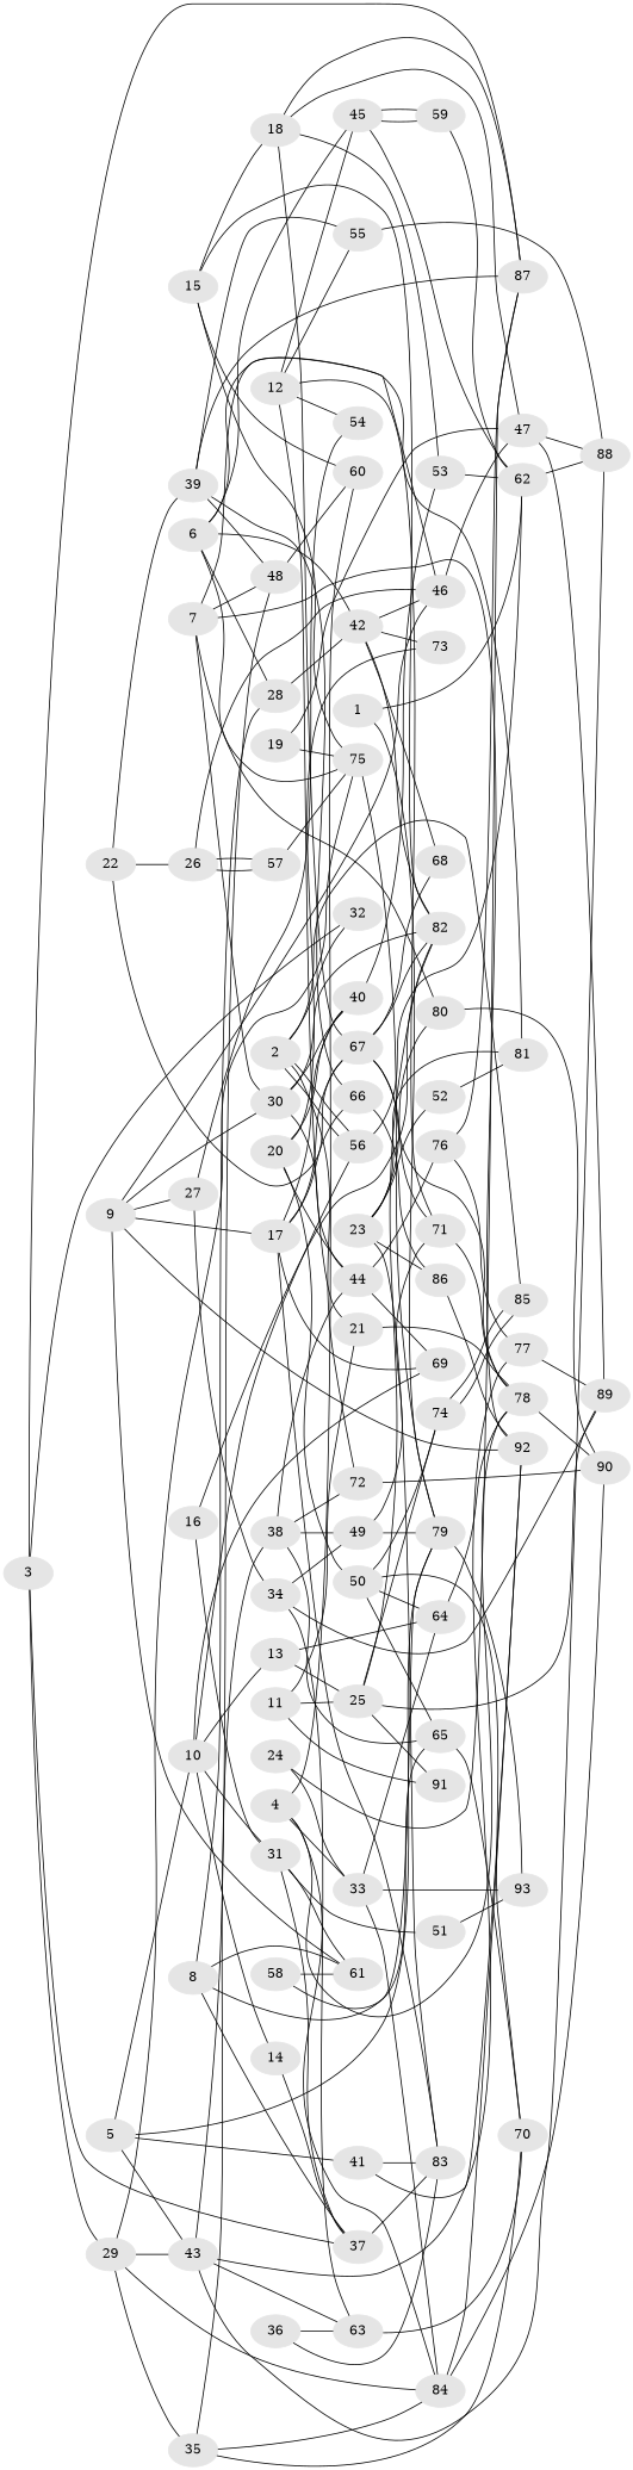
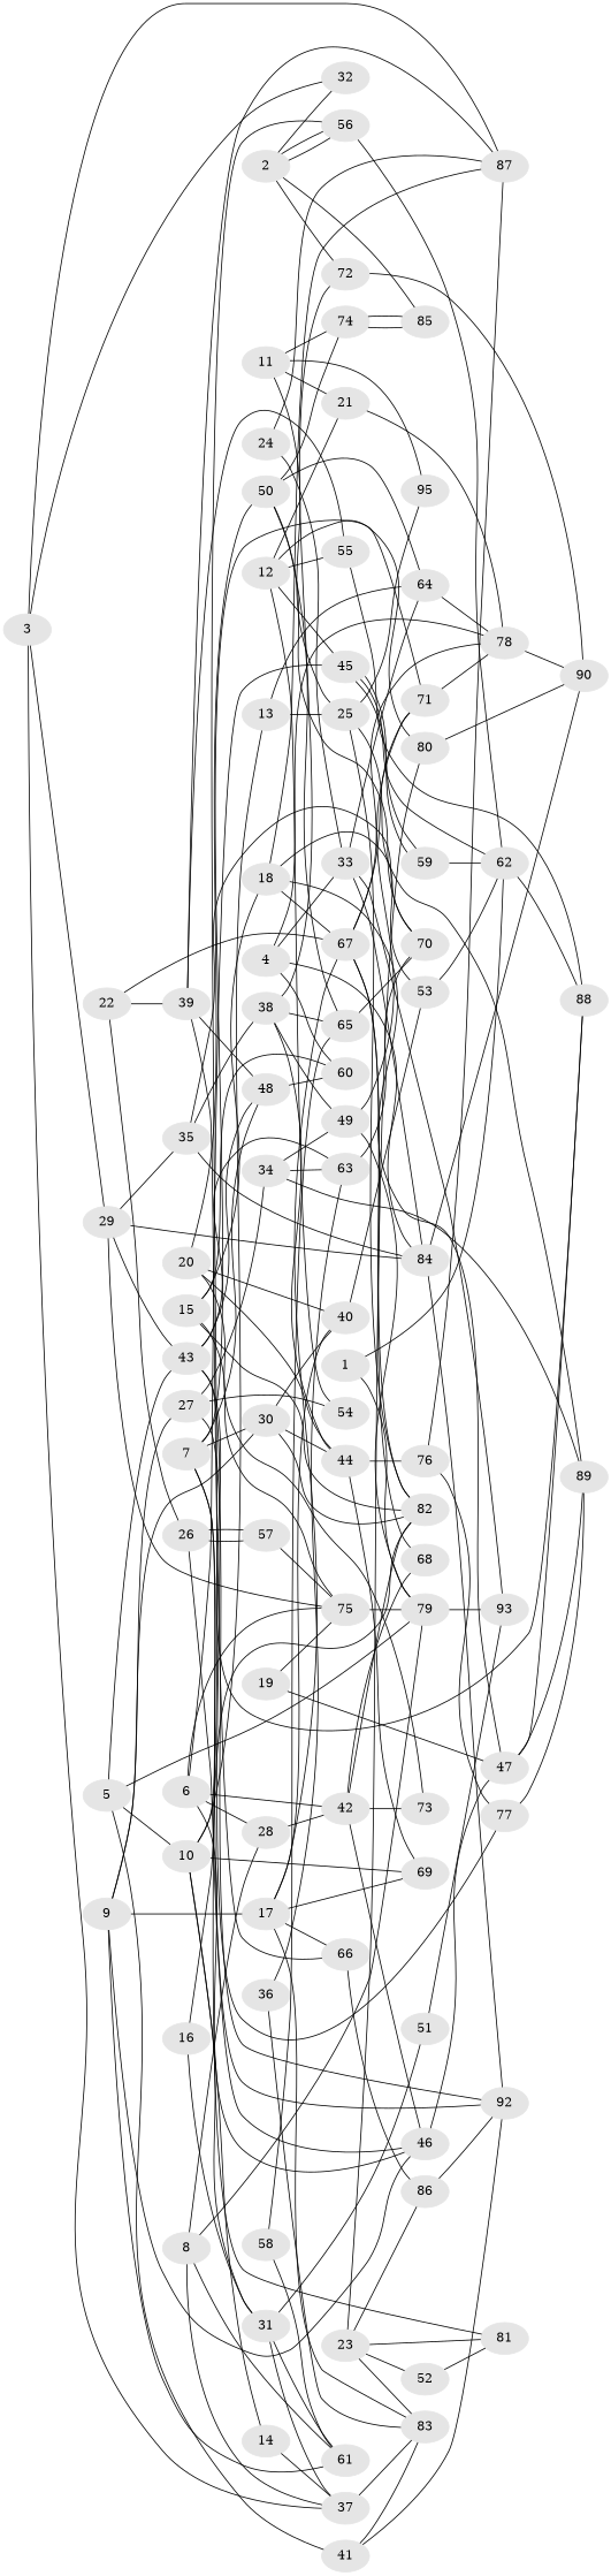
  graph {
    rankdir=LR
    node [color=gray90 style=filled]
    1
    62
    79
    88
    93
    2
    32
    56
    72
    85
    90
    3
    29
    37
    87
    84
    43
    75
    35
    83
    4
    33
    60
    78
    64
    92
    5
    10
    41
    13
    14
    31
    69
    48
    63
    77
    6
    28
    42
    45
    46
    82
    73
    68
    59
    47
    7
    30
    80
    81
    40
    44
    8
    61
    9
    17
    27
    66
    67
    54
    34
    25
    51
    11
    21
-   91
+   91 [label=95]
    74
    89
    12
    55
    71
    15
    18
    53
    16
    86
    19
    20
    50
    76
    70
    65
    22
    26
    39
    57
    23
    52
    24
    49
    38
    36
    58
    1 -- 62
    1 -- 79
    62 -- 88
    79 -- 93
    2 -- 32
    2 -- 56
    2 -- 56
    2 -- 72
    2 -- 85
    56 -- 62
    72 -- 90
    3 -- 32
    3 -- 29
    3 -- 37
    3 -- 87
    29 -- 84
    29 -- 43
    29 -- 75
    29 -- 35
    37 -- 83
    84 -- 90
    84 -- 92
    43 -- 88
    43 -- 48
    43 -- 63
    43 -- 77
    75 -- 79
    35 -- 84
    35 -- 70
    35 -- 38
    4 -- 84
    4 -- 33
    4 -- 60
    4 -- 78
    33 -- 93
    33 -- 84
    33 -- 64
    78 -- 90
    64 -- 78
    5 -- 79
    5 -- 43
    5 -- 10
    5 -- 41
    10 -- 56
    10 -- 13
    10 -- 14
    10 -- 31
    10 -- 69
    41 -- 83
    41 -- 92
    13 -- 64
    13 -- 25
    14 -- 37
    31 -- 37
    31 -- 61
    31 -- 51
    48 -- 60
    63 -- 70
    77 -- 89
    6 -- 75
    6 -- 28
    6 -- 42
    6 -- 45
    6 -- 46
    28 -- 42
    42 -- 46
    42 -- 82
    42 -- 73
    42 -- 68
    45 -- 62
    45 -- 59
    45 -- 59
    46 -- 47
    59 -- 62
    47 -- 88
    47 -- 89
    7 -- 92
    7 -- 48
    7 -- 30
    7 -- 80
    7 -- 81
    30 -- 82
    30 -- 40
    30 -- 44
    80 -- 90
    40 -- 53
    44 -- 69
    44 -- 76
    8 -- 79
    8 -- 37
    8 -- 28
    8 -- 61
-   9 -- 92
+   27 -- 92
    9 -- 46
    9 -- 30
    9 -- 61
    9 -- 17
    9 -- 27
    17 -- 83
    17 -- 69
    17 -- 40
    17 -- 66
    17 -- 67
    27 -- 54
    27 -- 34
    66 -- 86
    67 -- 78
    67 -- 82
    67 -- 68
    67 -- 71
    34 -- 63
    34 -- 89
    34 -- 49
    25 -- 82
    25 -- 91
-   25 -- 74
+   11 -- 74
    25 -- 89
    51 -- 93
    11 -- 25
    11 -- 21
    11 -- 91
    21 -- 78
    74 -- 85
    74 -- 85
    12 -- 45
    12 -- 54
    12 -- 21
    12 -- 55
    12 -- 71
    55 -- 88
    71 -- 78
    15 -- 75
    15 -- 60
    15 -- 82
    15 -- 18
    18 -- 87
    18 -- 47
    18 -- 67
    18 -- 53
    53 -- 62
    16 -- 31
    16 -- 82
    86 -- 92
    19 -- 75
    19 -- 47
    20 -- 73
    20 -- 40
    20 -- 44
    20 -- 50
    50 -- 64
    50 -- 74
    50 -- 70
    50 -- 65
    76 -- 87
    76 -- 77
    65 -- 70
    22 -- 67
    22 -- 26
    22 -- 39
    26 -- 46
    26 -- 57
    26 -- 57
    39 -- 87
    39 -- 48
    39 -- 66
    39 -- 55
    57 -- 75
    23 -- 83
    23 -- 80
    23 -- 81
    23 -- 86
    23 -- 52
    52 -- 81
    24 -- 87
    24 -- 33
    49 -- 79
    49 -- 71
    38 -- 72
    38 -- 44
    38 -- 65
    38 -- 49
    36 -- 83
    36 -- 63
    58 -- 61
    58 -- 65
  }
